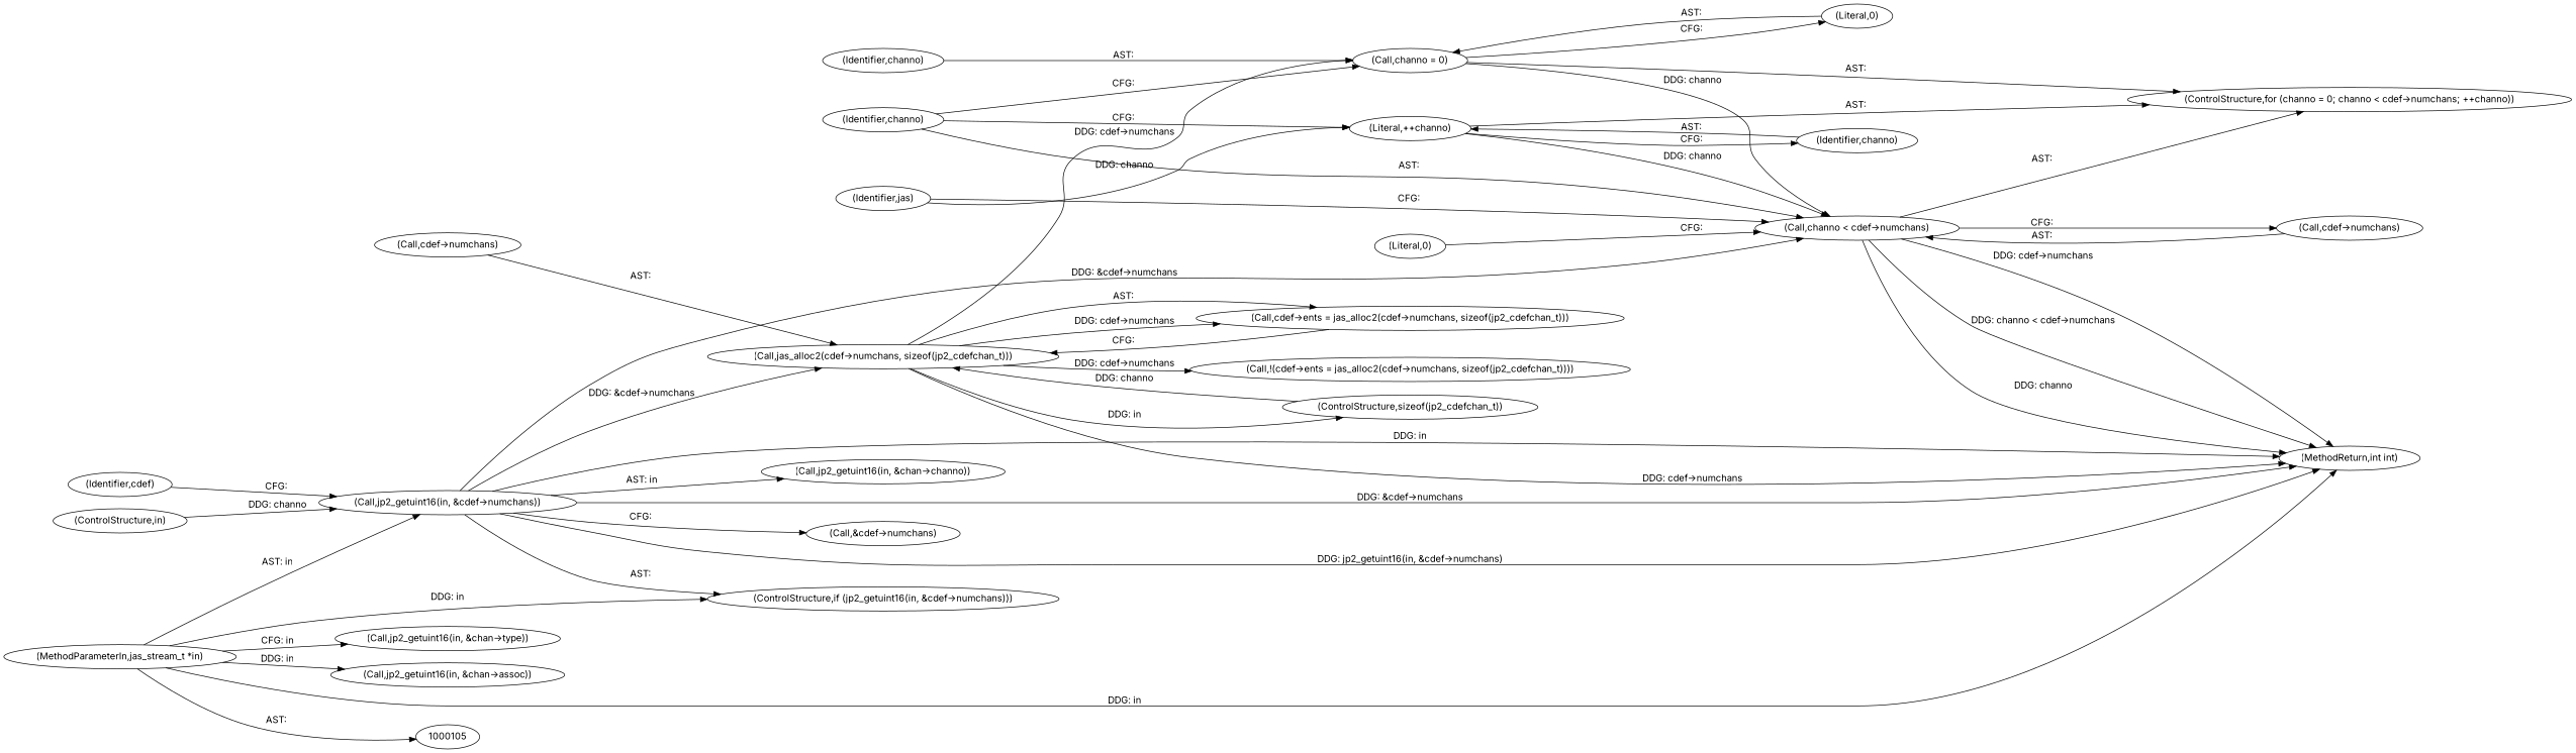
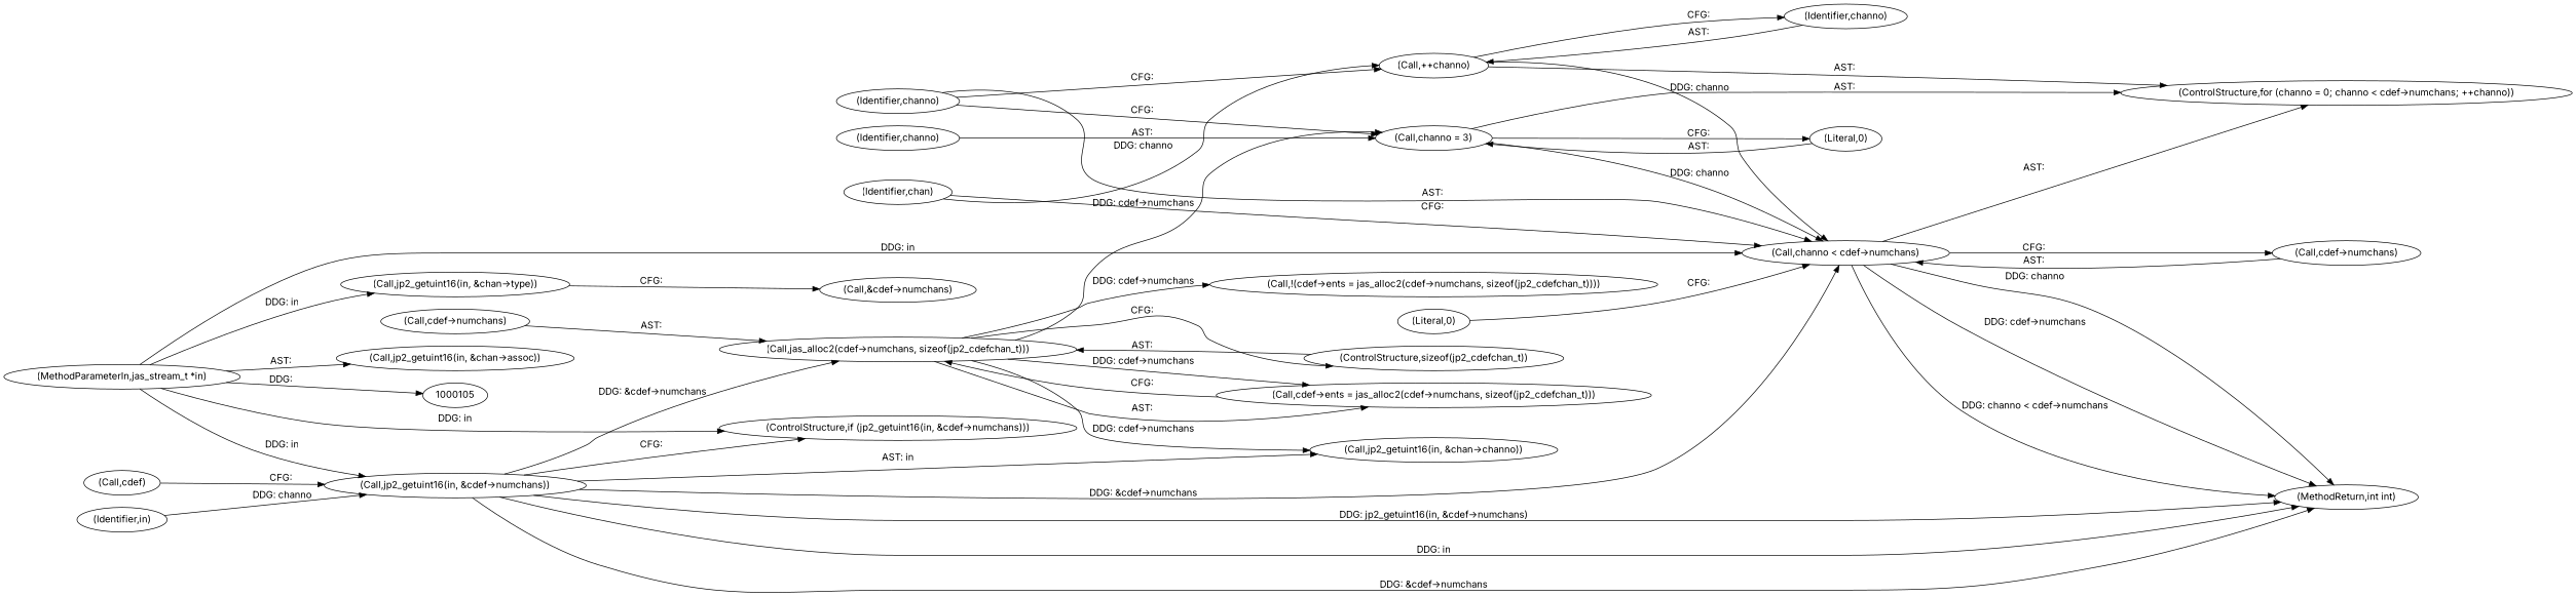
  digraph {
    fontname=Inter
    rankdir=LR
    node [fontname=Inter]
    edge [fontname=Inter]
    n1 [label="(Call,channo < cdef->numchans)"]
    n2 [label="(MethodReturn,int int)"]
    n3 [label="(Call,cdef->numchans)"]
    n4 [label="(ControlStructure,for (channo = 0; channo < cdef->numchans; ++channo))"]
-   n5 [label="(Literal,++channo)"]
+   n5 [label="(Call,++channo)"]
    n6 [label="(Identifier,channo)"]
-   n7 [label="(Call,channo = 0)"]
+   n7 [label="(Call,channo = 3)"]
    n8 [label="(Literal,0)"]
    n9 [label="(Call,jp2_getuint16(in, &cdef->numchans))"]
    n10 [label="(Call,jas_alloc2(cdef->numchans, sizeof(jp2_cdefchan_t)))"]
    n11 [label="(Call,jp2_getuint16(in, &chan->channo))"]
    n12 [label="(ControlStructure,if (jp2_getuint16(in, &cdef->numchans)))"]
    n13 [label="(Call,&cdef->numchans)"]
    n14 [label="(ControlStructure,sizeof(jp2_cdefchan_t))"]
    n15 [label="(Call,cdef->ents = jas_alloc2(cdef->numchans, sizeof(jp2_cdefchan_t)))"]
    n16 [label="(Call,!(cdef->ents = jas_alloc2(cdef->numchans, sizeof(jp2_cdefchan_t))))"]
    n17 [label="(MethodParameterIn,jas_stream_t *in)"]
    n18 [label="(Call,jp2_getuint16(in, &chan->type))"]
    n19 [label="(Call,jp2_getuint16(in, &chan->assoc))"]
    n20 [label=1000105]
-   n21 [label="(ControlStructure,in)"]
-   n22 [label="(Identifier,jas)"]
-   n23 [label="(Identifier,cdef)"]
+   n21 [label="(Identifier,in)"]
+   n22 [label="(Identifier,chan)"]
+   n23 [label="(Call,cdef)"]
    n24 [label="(Literal,0)"]
    n25 [label="(Call,cdef->numchans)"]
    n26 [label="(Identifier,channo)"]
    n27 [label="(Identifier,channo)"]
    n1 -> n2 [label="DDG: cdef->numchans"]
    n1 -> n2 [label="DDG: channo < cdef->numchans"]
    n1 -> n2 [label="DDG: channo"]
    n1 -> n3 [label="CFG: "]
    n1 -> n4 [label="AST: "]
    n3 -> n1 [label="AST: "]
    n5 -> n1 [label="DDG: channo"]
    n5 -> n4 [label="AST: "]
    n5 -> n6 [label="CFG: "]
    n6 -> n5 [label="AST: "]
    n7 -> n1 [label="DDG: channo"]
    n7 -> n4 [label="AST: "]
    n7 -> n8 [label="CFG: "]
    n8 -> n7 [label="AST: "]
    n9 -> n1 [label="DDG: &cdef->numchans"]
    n9 -> n2 [label="DDG: &cdef->numchans"]
    n9 -> n2 [label="DDG: jp2_getuint16(in, &cdef->numchans)"]
    n9 -> n2 [label="DDG: in"]
    n9 -> n10 [label="DDG: &cdef->numchans"]
    n9 -> n11 [label="AST: in"]
-   n9 -> n12 [label="AST: "]
-   n9 -> n13 [label="CFG: "]
-   n10 -> n2 [label="DDG: cdef->numchans"]
+   n9 -> n12 [label="CFG: "]
+   n18 -> n13 [label="CFG: "]
+   n10 -> n11 [label="DDG: cdef->numchans"]
    n10 -> n7 [label="DDG: cdef->numchans"]
-   n10 -> n14 [label="DDG: in"]
+   n10 -> n14 [label="CFG: "]
    n10 -> n15 [label="AST: "]
    n10 -> n15 [label="DDG: cdef->numchans"]
    n10 -> n16 [label="DDG: cdef->numchans"]
-   n14 -> n10 [label="DDG: channo"]
+   n14 -> n10 [label="AST: "]
    n15 -> n10 [label="CFG: "]
-   n17 -> n2 [label="DDG: in"]
-   n17 -> n9 [label="AST: in"]
+   n17 -> n1 [label="DDG: in"]
+   n17 -> n9 [label="DDG: in"]
    n17 -> n12 [label="DDG: in"]
-   n17 -> n18 [label="CFG: in"]
-   n17 -> n19 [label="DDG: in"]
-   n17 -> n20 [label="AST: "]
+   n17 -> n18 [label="DDG: in"]
+   n17 -> n19 [label="AST: "]
+   n17 -> n20 [label="DDG: "]
    n21 -> n9 [label="DDG: channo"]
    n22 -> n1 [label="CFG: "]
    n22 -> n5 [label="DDG: channo"]
    n23 -> n9 [label="CFG: "]
    n24 -> n1 [label="CFG: "]
    n25 -> n10 [label="AST: "]
    n26 -> n1 [label="AST: "]
    n26 -> n5 [label="CFG: "]
    n26 -> n7 [label="CFG: "]
    n27 -> n7 [label="AST: "]
  }
